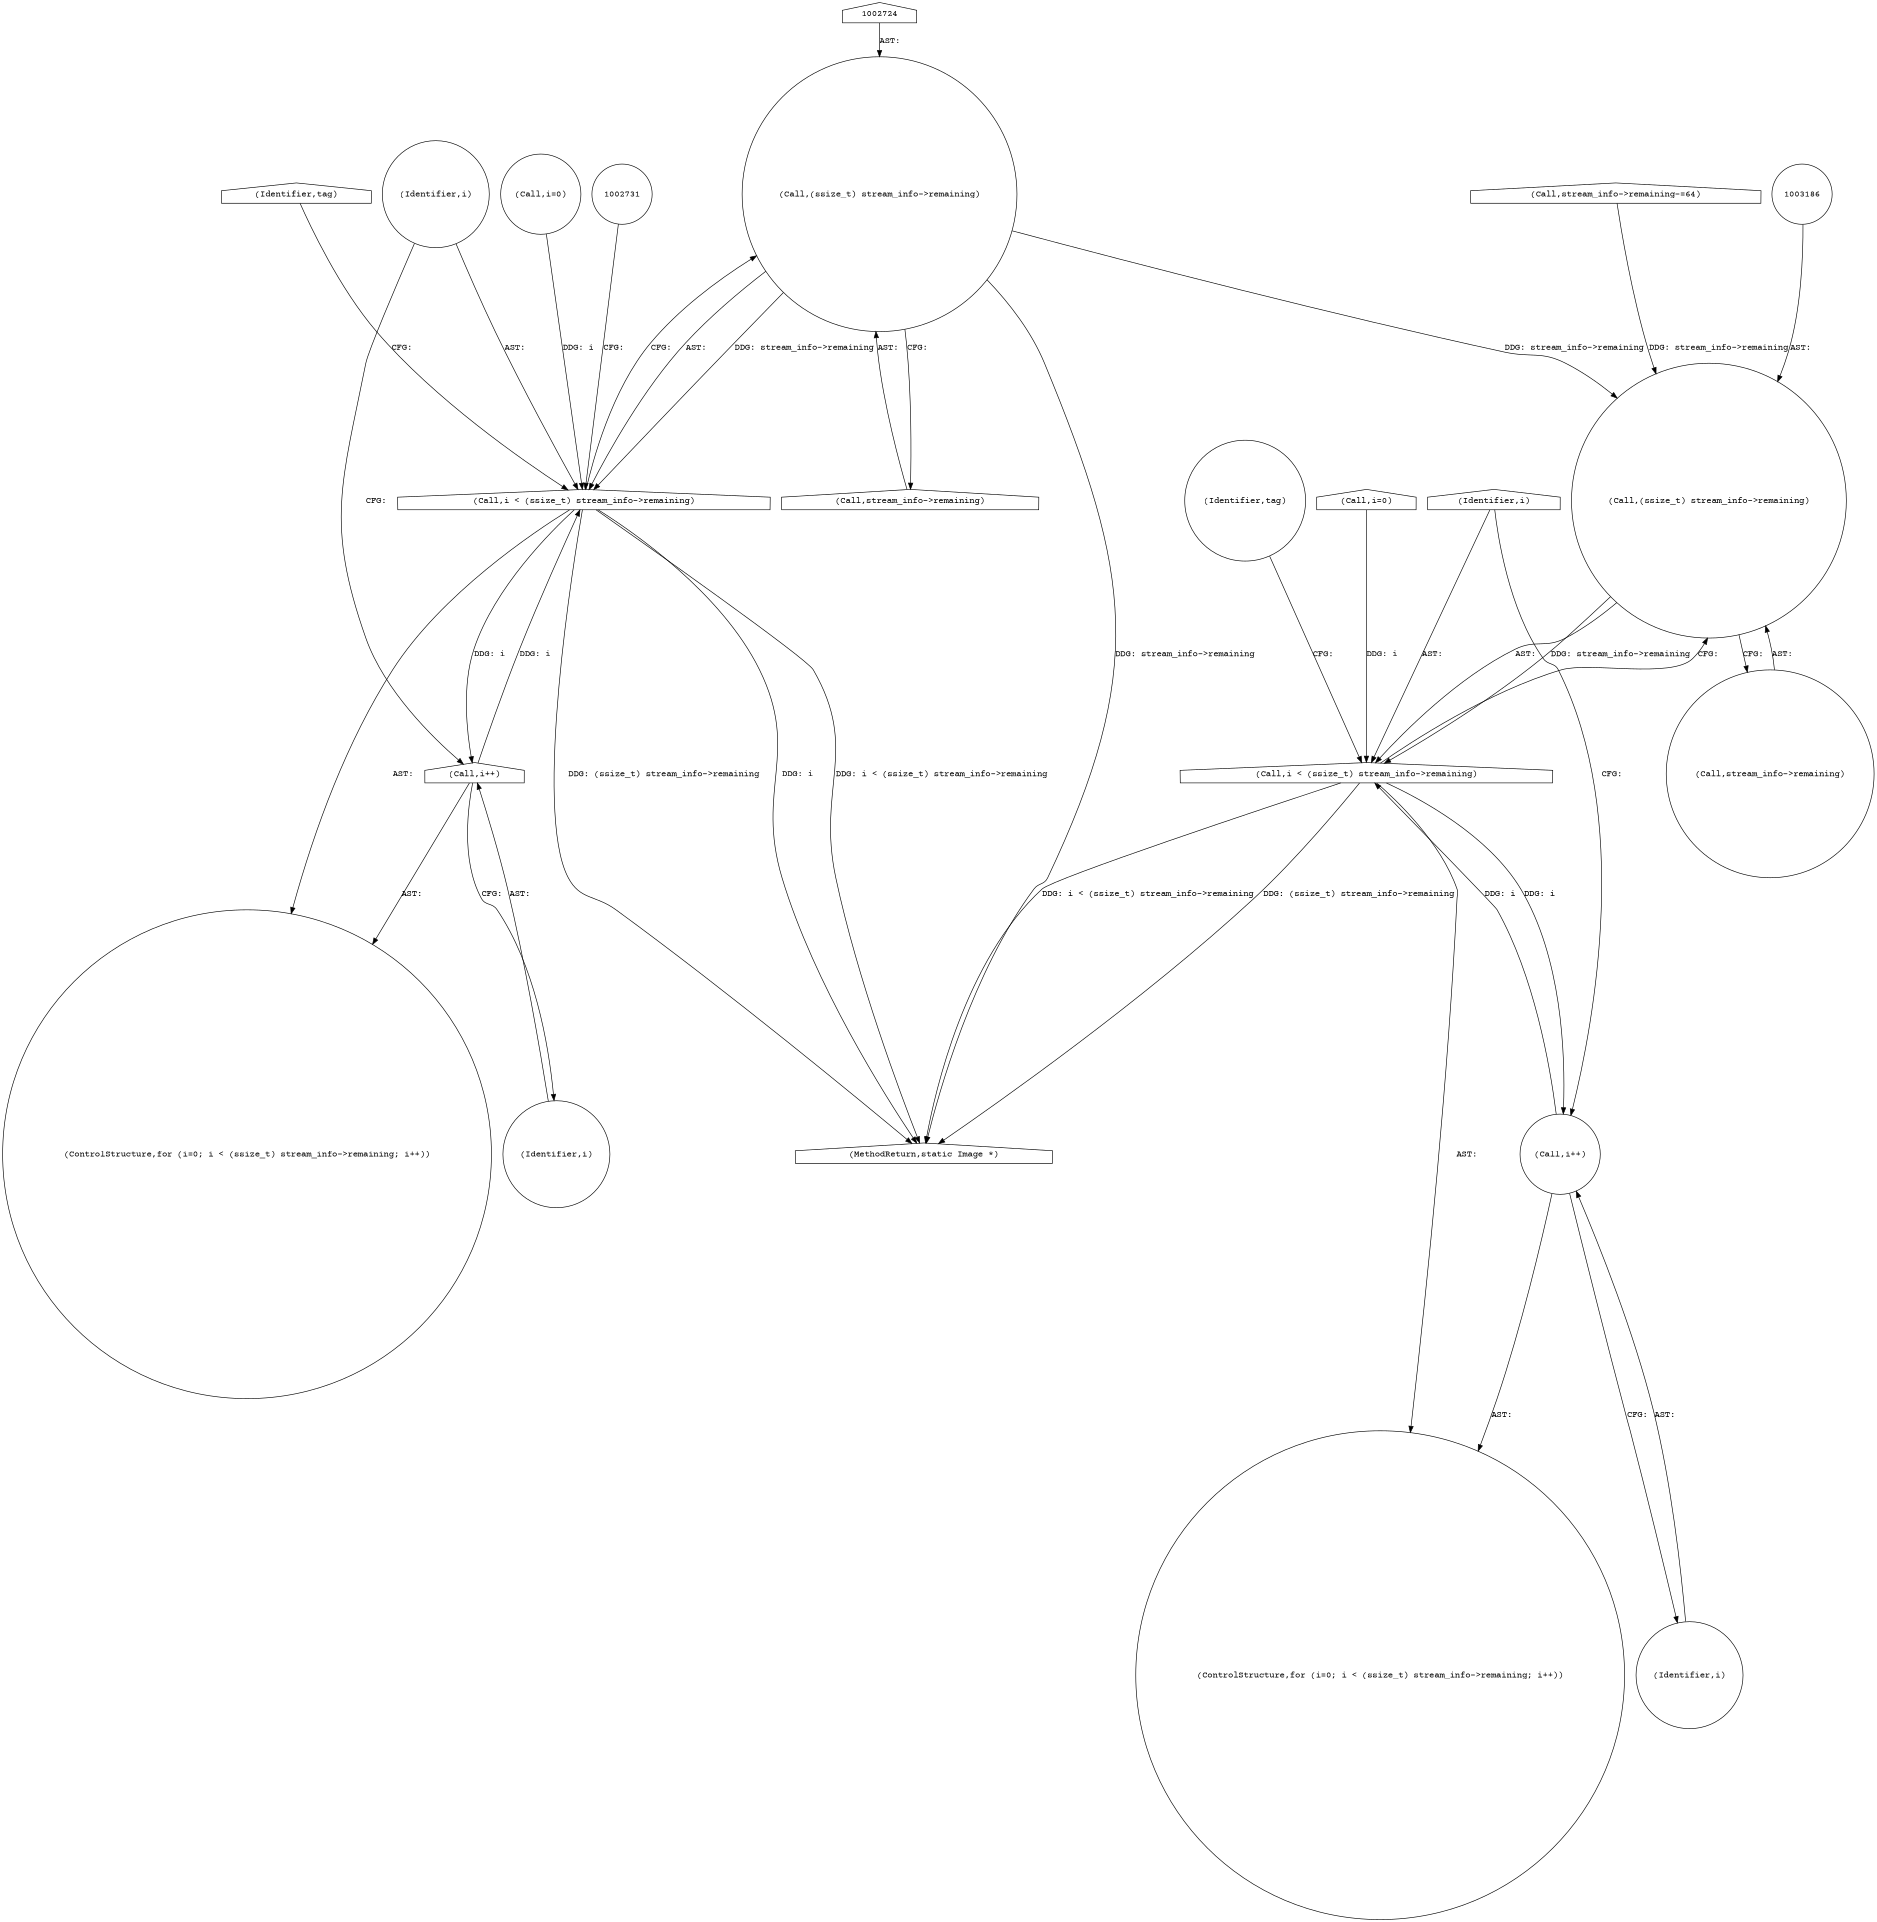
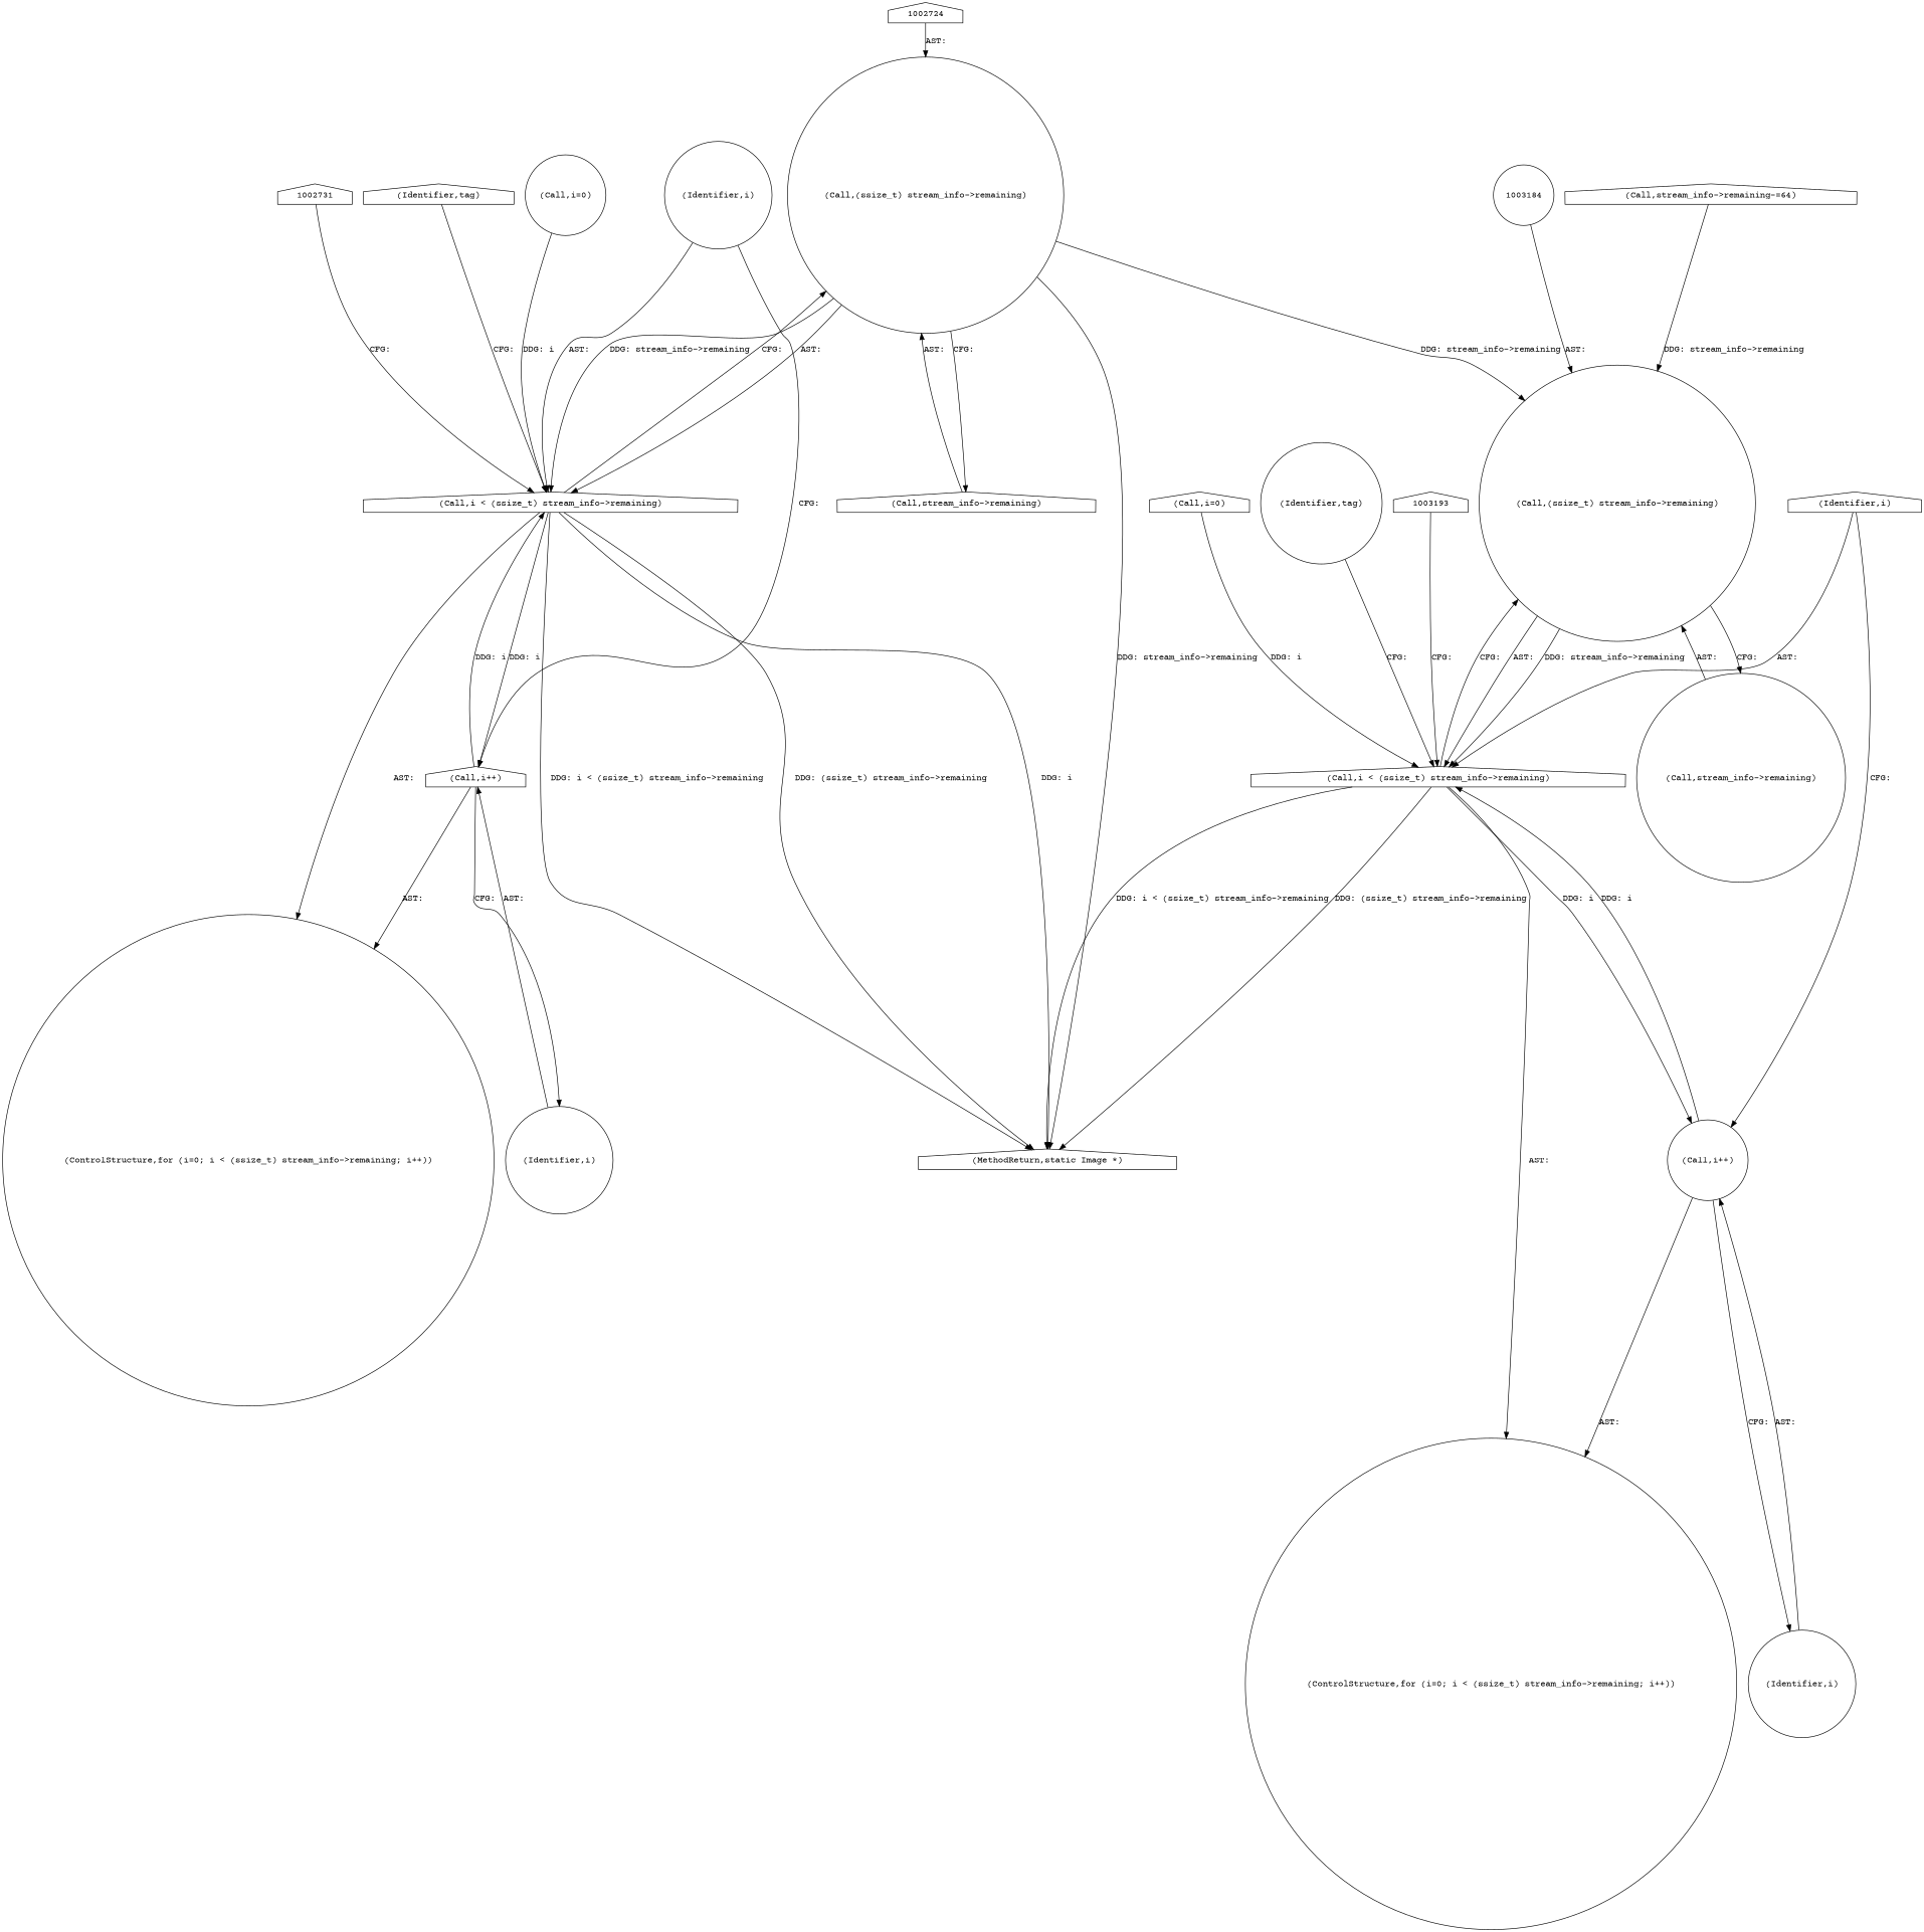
  digraph {
    fontname="Courier Prime"
    node [fontname="Courier Prime" shape=circle]
    edge [fontname="Courier Prime"]
    n1 [label="(Call,(ssize_t) stream_info->remaining)"]
    n2 [label="(Call,i < (ssize_t) stream_info->remaining)" shape=house]
    n3 [label="(Call,(ssize_t) stream_info->remaining)"]
    n4 [label="(MethodReturn,static Image *)" shape=house]
    n5 [label="(Call,stream_info->remaining)" shape=house]
    n6 [label="(Call,i++)" shape=house]
    n7 [label="(ControlStructure,for (i=0; i < (ssize_t) stream_info->remaining; i++))"]
    n8 [label="(Call,i < (ssize_t) stream_info->remaining)" shape=house]
    n9 [label="(Call,stream_info->remaining)"]
    n10 [label="(Identifier,i)"]
    n11 [label="(Call,i++)"]
    n12 [label="(ControlStructure,for (i=0; i < (ssize_t) stream_info->remaining; i++))"]
    n13 [label="(Identifier,i)"]
    n14 [label="(Identifier,tag)" shape=house]
    n15 [label="(Identifier,tag)"]
    n16 [label="(Identifier,i)"]
    n17 [label="(Call,i=0)" shape=house]
    n18 [label="(Identifier,i)" shape=house]
    n19 [label="(Call,i=0)"]
    n20 [label="(Call,stream_info->remaining-=64)" shape=house]
    1002724 [shape=house]
-   1002731
-   1003186
+   1002731 [shape=house]
+   1003186 [label=1003184]
+   1003193 [shape=house]
    n1 -> n2 [label="AST: "]
    n1 -> n2 [label="DDG: stream_info->remaining"]
    n1 -> n3 [label="DDG: stream_info->remaining"]
    n1 -> n4 [label="DDG: stream_info->remaining"]
    n1 -> n5 [label="CFG: "]
    n2 -> n1 [label="CFG: "]
    n2 -> n4 [label="DDG: (ssize_t) stream_info->remaining"]
    n2 -> n4 [label="DDG: i"]
    n2 -> n4 [label="DDG: i < (ssize_t) stream_info->remaining"]
    n2 -> n6 [label="DDG: i"]
    n2 -> n7 [label="AST: "]
    n3 -> n8 [label="AST: "]
    n3 -> n8 [label="DDG: stream_info->remaining"]
    n3 -> n9 [label="CFG: "]
    n5 -> n1 [label="AST: "]
    n6 -> n2 [label="DDG: i"]
    n6 -> n7 [label="AST: "]
    n6 -> n10 [label="CFG: "]
    n8 -> n3 [label="CFG: "]
    n8 -> n4 [label="DDG: i < (ssize_t) stream_info->remaining"]
    n8 -> n4 [label="DDG: (ssize_t) stream_info->remaining"]
    n8 -> n11 [label="DDG: i"]
    n8 -> n12 [label="AST: "]
    n9 -> n3 [label="AST: "]
    n10 -> n6 [label="AST: "]
    n11 -> n8 [label="DDG: i"]
    n11 -> n12 [label="AST: "]
    n11 -> n13 [label="CFG: "]
    n13 -> n11 [label="AST: "]
    n14 -> n2 [label="CFG: "]
    n15 -> n8 [label="CFG: "]
    n16 -> n2 [label="AST: "]
    n16 -> n6 [label="CFG: "]
    n17 -> n8 [label="DDG: i"]
    n18 -> n8 [label="AST: "]
    n18 -> n11 [label="CFG: "]
    n19 -> n2 [label="DDG: i"]
    n20 -> n3 [label="DDG: stream_info->remaining"]
    1002724 -> n1 [label="AST: "]
    1002731 -> n2 [label="CFG: "]
    1003186 -> n3 [label="AST: "]
+   1003193 -> n8 [label="CFG: "]
  }
